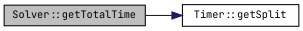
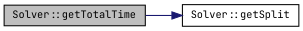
  digraph {
    rankdir=LR
    fontname="JetBrains Mono"
    node [color=black fontname="JetBrains Mono" fontsize=10 shape=record style=filled]
    n1 [fillcolor=grey75 fontcolor=black height=0.2 label="Solver::getTotalTime" width=0.4]
-   n2 [fillcolor=white height=0.2 label="Timer::getSplit" width=0.4]
+   n2 [fillcolor=white height=0.2 label="Solver::getSplit" width=0.4]
    n1 -> n2 [color=midnightblue fontname="JetBrains Mono" fontsize=10 labelfontname=Helvetica labelfontsize=10 style=solid]
  }
